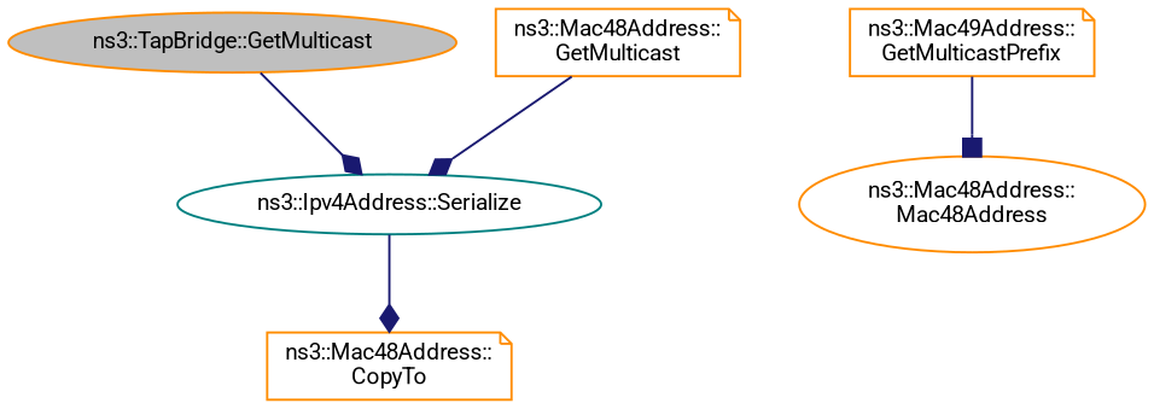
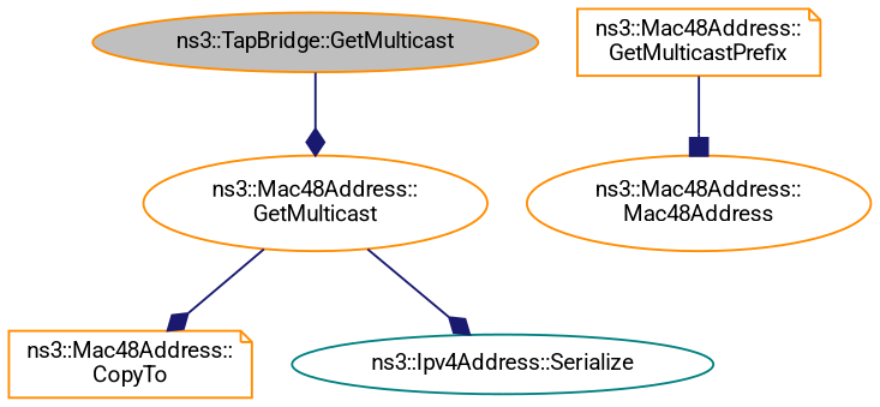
  digraph {
    fontname=Roboto
    rankdir=TB
    node [color=darkorange fillcolor=white fontname=Roboto fontsize=10 shape=ellipse style=filled]
    edge [arrowhead=diamond color=midnightblue fontname=Roboto fontsize=10 labelfontname=Helvetica labelfontsize=10 style=solid]
    n1 [fillcolor=grey75 fontcolor=black height=0.2 label="ns3::TapBridge::GetMulticast" width=0.4]
-   n2 [height=0.2 label="ns3::Mac48Address::\lGetMulticast" shape=note width=0.4]
+   n2 [height=0.2 label="ns3::Mac48Address::\lGetMulticast" width=0.4]
    n3 [height=0.2 label="ns3::Mac48Address::\lCopyTo" shape=note width=0.4]
    n4 [color=teal height=0.2 label="ns3::Ipv4Address::Serialize" width=0.4]
-   n5 [height=0.2 label="ns3::Mac49Address::\lGetMulticastPrefix" shape=note width=0.4]
+   n5 [height=0.2 label="ns3::Mac48Address::\lGetMulticastPrefix" shape=note width=0.4]
    n6 [height=0.2 label="ns3::Mac48Address::\lMac48Address" width=0.4]
-   n1 -> n4
-   n4 -> n3
+   n1 -> n2
+   n2 -> n3
    n2 -> n4
    n5 -> n6 [arrowhead=box]
  }
